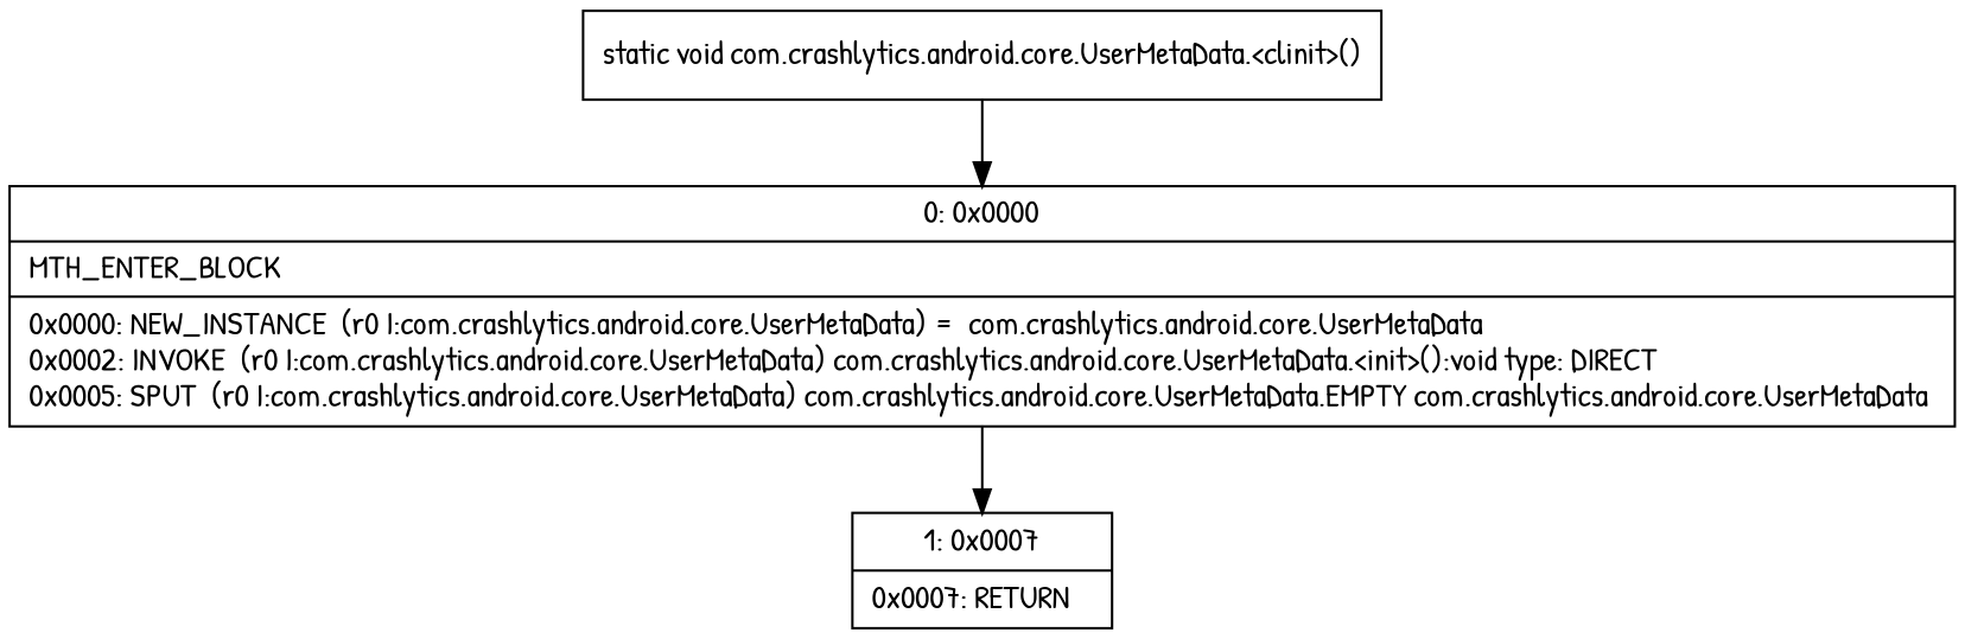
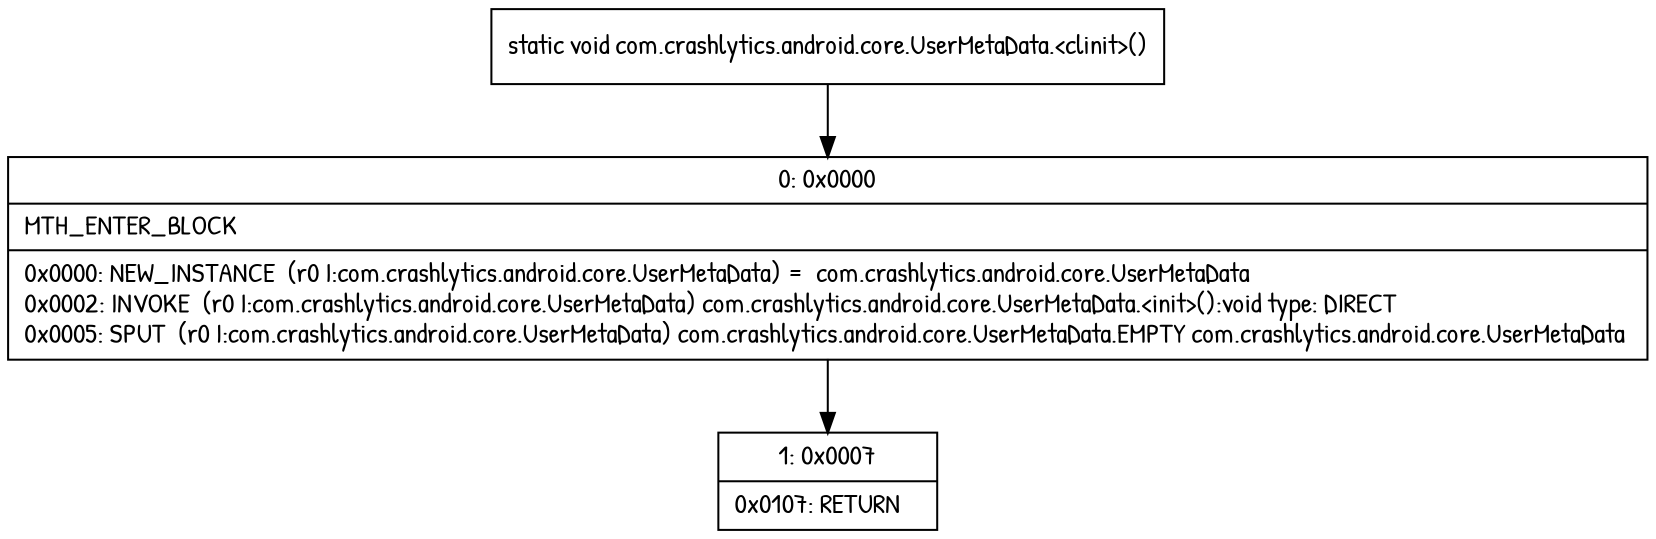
  digraph {
    fontname="Patrick Hand"
    node [shape=record fontname="Patrick Hand"]
    edge [fontname="Patrick Hand"]
    n1 [label="{0\:\ 0x0000|MTH_ENTER_BLOCK\l|0x0000: NEW_INSTANCE  (r0 I:com.crashlytics.android.core.UserMetaData) =  com.crashlytics.android.core.UserMetaData \l0x0002: INVOKE  (r0 I:com.crashlytics.android.core.UserMetaData) com.crashlytics.android.core.UserMetaData.\<init\>():void type: DIRECT \l0x0005: SPUT  (r0 I:com.crashlytics.android.core.UserMetaData) com.crashlytics.android.core.UserMetaData.EMPTY com.crashlytics.android.core.UserMetaData \l}"]
-   n2 [label="{1\:\ 0x0007|0x0007: RETURN   \l}"]
+   n2 [label="{1\:\ 0x0007|0x0107: RETURN   \l}"]
    n3 [label="{static void com.crashlytics.android.core.UserMetaData.\<clinit\>() }"]
    n1 -> n2
    n3 -> n1
  }
